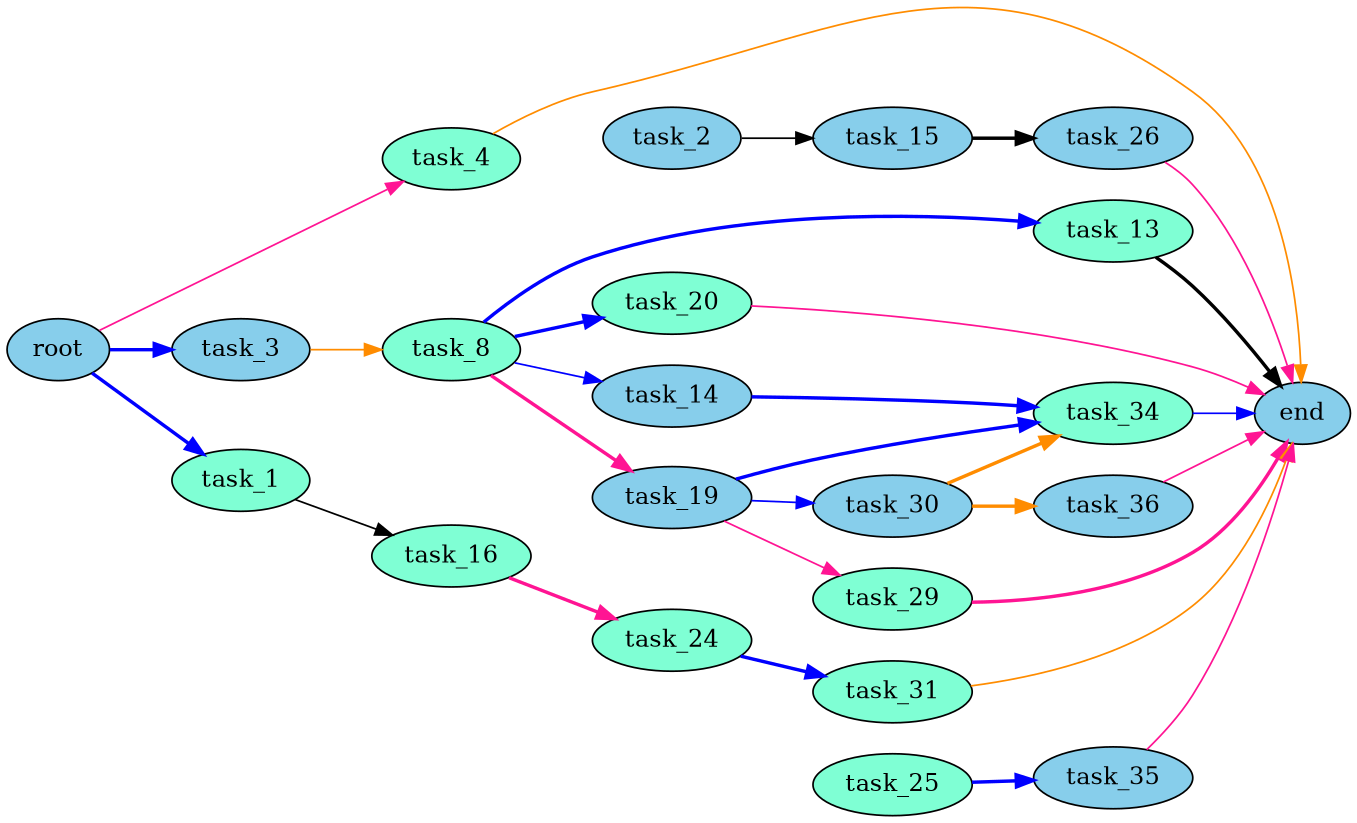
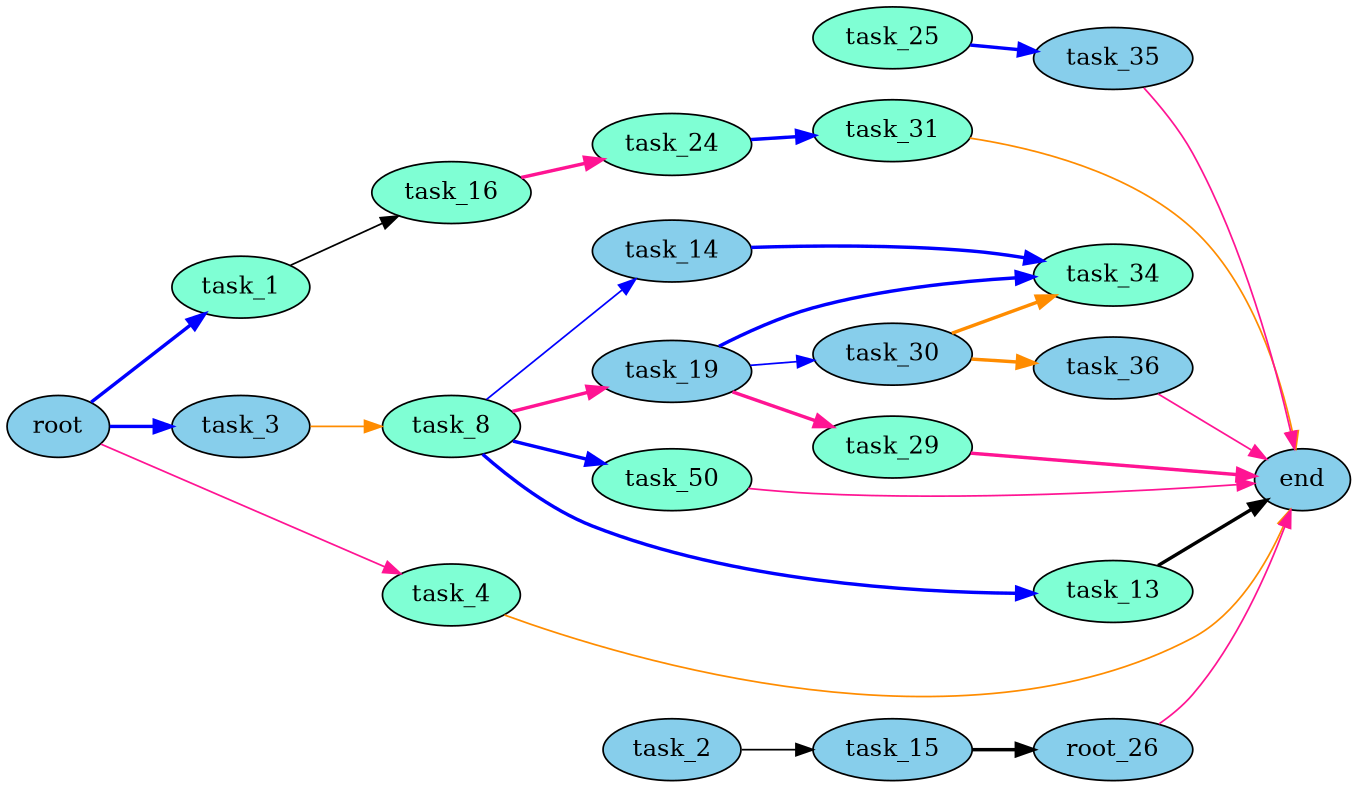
  digraph {
    rankdir=LR
    node [fillcolor=aquamarine style=filled]
    edge [color=blue style=bold]
    task_1
    root [fillcolor=skyblue]
    task_3 [fillcolor=skyblue]
    task_4
    task_16
    task_2 [fillcolor=skyblue]
    task_15 [fillcolor=skyblue]
    task_8
    end [fillcolor=skyblue]
    task_24
-   task_26 [fillcolor=skyblue]
+   task_26 [fillcolor=skyblue label=root_26]
    task_13
    task_14 [fillcolor=skyblue]
    task_19 [fillcolor=skyblue]
-   task_20
+   task_20 [label=task_50]
    task_34
    task_29
    task_30 [fillcolor=skyblue]
    task_31
    task_25
    task_35 [fillcolor=skyblue]
    task_36 [fillcolor=skyblue]
    task_1 -> task_16 [color=black style=solid]
    root -> task_1
    root -> task_3
    root -> task_4 [color=deeppink style=solid]
    task_3 -> task_8 [color=darkorange style=solid]
    task_4 -> end [color=darkorange style=solid]
    task_16 -> task_24 [color=deeppink]
    task_2 -> task_15 [color=black style=solid]
    task_15 -> task_26 [color=black]
    task_8 -> task_13
    task_8 -> task_14 [style=solid]
    task_8 -> task_19 [color=deeppink]
    task_8 -> task_20
    task_24 -> task_31
    task_26 -> end [color=deeppink style=solid]
    task_13 -> end [color=black]
    task_14 -> task_34
    task_19 -> task_34
-   task_19 -> task_29 [color=deeppink style=solid]
+   task_19 -> task_29 [color=deeppink]
    task_19 -> task_30 [style=solid]
    task_20 -> end [color=deeppink style=solid]
-   task_34 -> end [style=solid]
    task_29 -> end [color=deeppink]
    task_30 -> task_34 [color=darkorange]
    task_30 -> task_36 [color=darkorange]
    task_31 -> end [color=darkorange style=solid]
    task_25 -> task_35
    task_35 -> end [color=deeppink style=solid]
    task_36 -> end [color=deeppink style=solid]
  }
